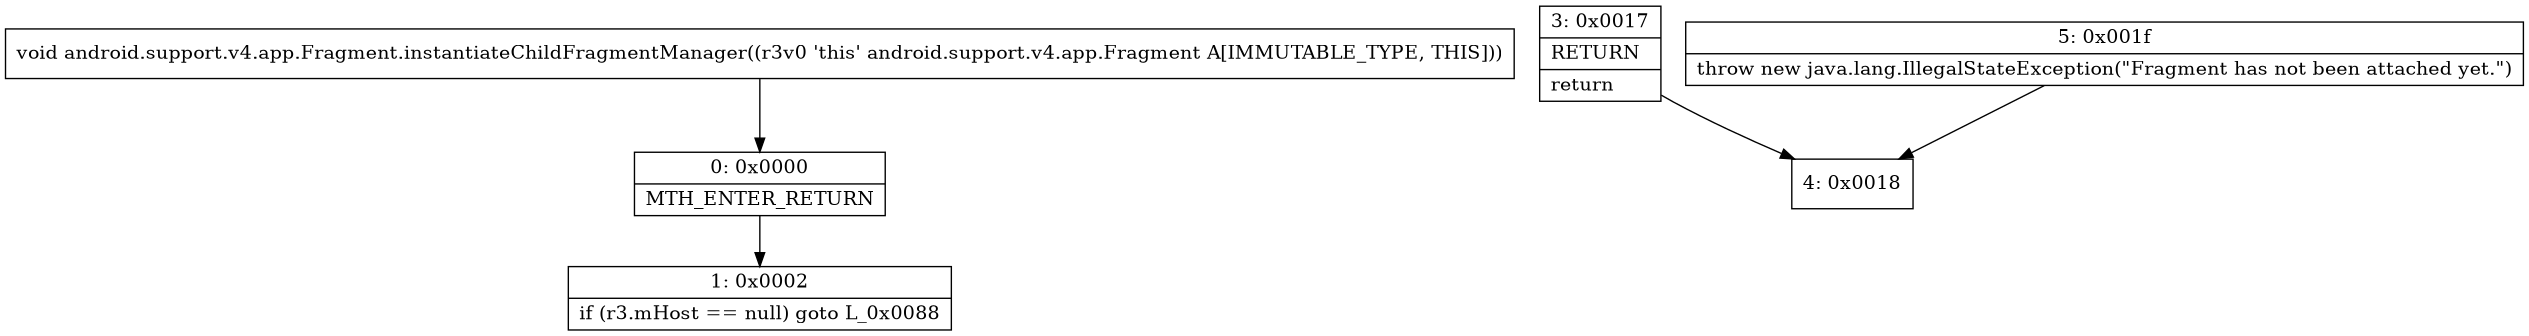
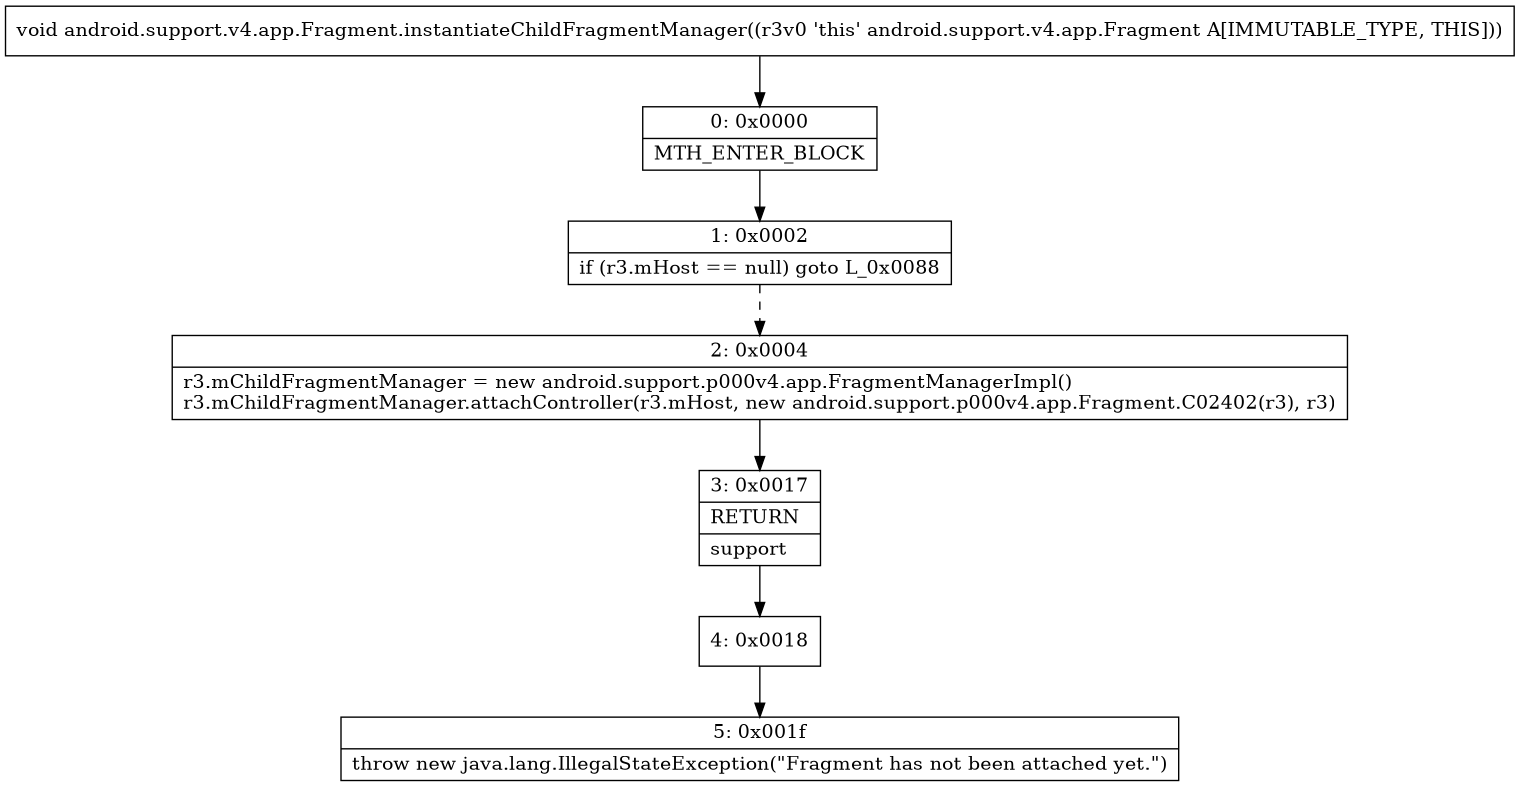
  digraph {
    node [shape=record]
-   n1 [label="{0\:\ 0x0000|MTH_ENTER_RETURN\l}"]
+   n1 [label="{0\:\ 0x0000|MTH_ENTER_BLOCK\l}"]
    n2 [label="{1\:\ 0x0002|if (r3.mHost == null) goto L_0x0088\l}"]
-   n4 [label="{3\:\ 0x0017|RETURN\l|return\l}"]
+   n3 [label="{2\:\ 0x0004|r3.mChildFragmentManager = new android.support.p000v4.app.FragmentManagerImpl()\lr3.mChildFragmentManager.attachController(r3.mHost, new android.support.p000v4.app.Fragment.C02402(r3), r3)\l}"]
+   n4 [label="{3\:\ 0x0017|RETURN\l|support\l}"]
    n5 [label="{4\:\ 0x0018}"]
    n6 [label="{5\:\ 0x001f|throw new java.lang.IllegalStateException(\"Fragment has not been attached yet.\")\l}"]
    n7 [label="{void android.support.v4.app.Fragment.instantiateChildFragmentManager((r3v0 'this' android.support.v4.app.Fragment A[IMMUTABLE_TYPE, THIS])) }"]
    n1 -> n2
+   n2 -> n3 [style=dashed]
+   n3 -> n4
    n4 -> n5
-   n6 -> n5
+   n5 -> n6
    n7 -> n1
  }
